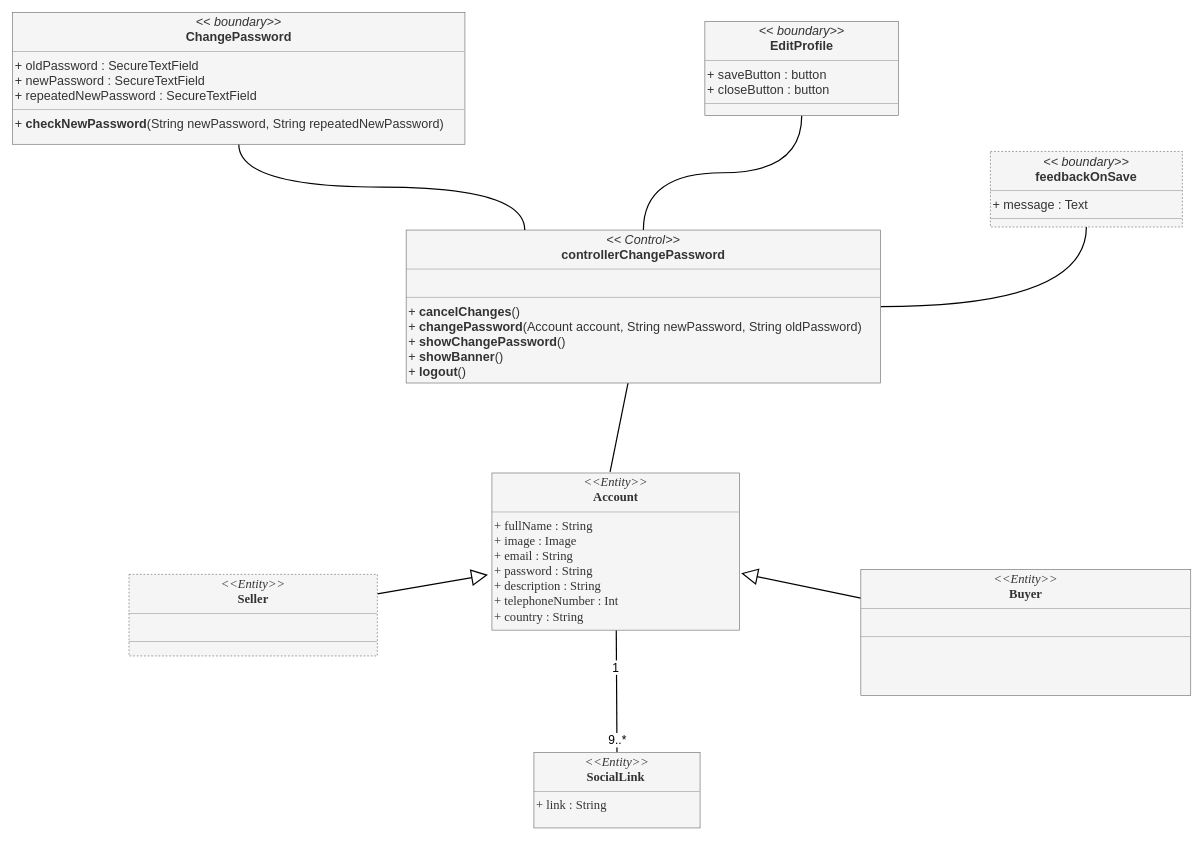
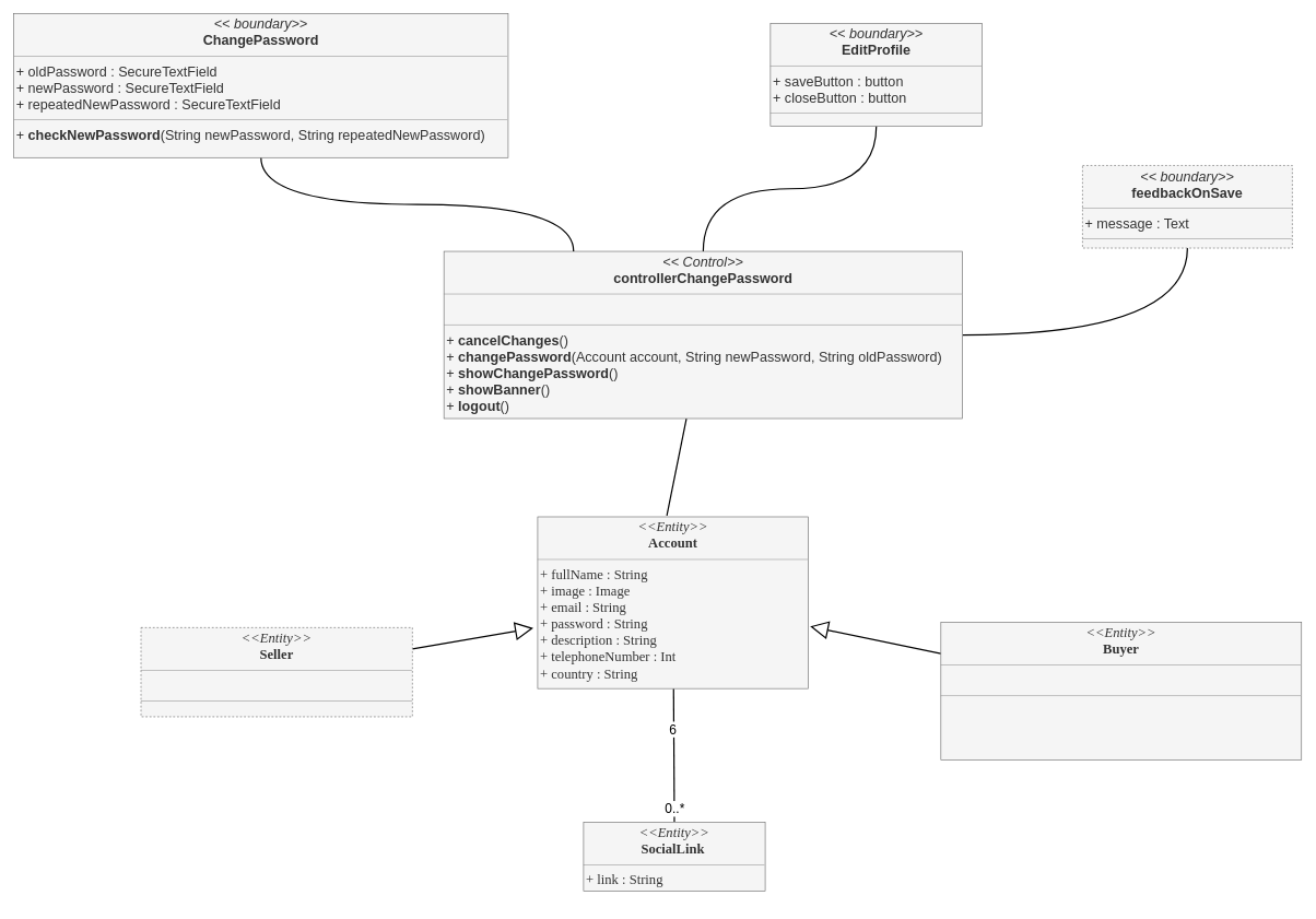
  <mxCell id="0" />
  <mxCell id="1" parent="0" />
  <mxCell id="2" style="rounded=0;orthogonalLoop=1;jettySize=auto;html=1;entryX=0.477;entryY=-0.007;entryDx=0;entryDy=0;entryPerimeter=0;strokeWidth=2;fontSize=21;endArrow=none;endFill=0;" parent="1" source="5" target="9" edge="1"><mxGeometry relative="1" as="geometry"><mxPoint x="1060.905" y="893.894" as="targetPoint" /></mxGeometry></mxCell>
  <mxCell id="3" style="edgeStyle=orthogonalEdgeStyle;rounded=0;orthogonalLoop=1;jettySize=auto;html=1;strokeWidth=2;endArrow=none;endFill=0;curved=1;" parent="1" source="5" target="6" edge="1"><mxGeometry relative="1" as="geometry" /></mxCell>
  <mxCell id="4" style="edgeStyle=orthogonalEdgeStyle;rounded=0;orthogonalLoop=1;jettySize=auto;html=1;strokeWidth=2;endArrow=none;endFill=0;curved=1;" parent="1" source="5" target="7" edge="1"><mxGeometry relative="1" as="geometry" /></mxCell>
  <mxCell id="5" value="&lt;p style=&quot;margin: 4px 0px 0px; text-align: center; font-size: 21px;&quot;&gt;&lt;font style=&quot;font-size: 21px;&quot;&gt;&lt;i style=&quot;&quot;&gt;&amp;lt;&amp;lt;&lt;/i&gt;&lt;i style=&quot;border-color: var(--border-color);&quot;&gt;&amp;nbsp;Control&lt;/i&gt;&lt;i style=&quot;&quot;&gt;&amp;gt;&amp;gt;&lt;/i&gt;&lt;br&gt;&lt;b style=&quot;&quot;&gt;controllerChangePassword&lt;/b&gt;&lt;/font&gt;&lt;/p&gt;&lt;hr style=&quot;font-size: 21px;&quot; size=&quot;1&quot;&gt;&lt;p style=&quot;margin: 0px 0px 0px 4px; font-size: 21px;&quot;&gt;&lt;br&gt;&lt;/p&gt;&lt;hr style=&quot;font-size: 21px;&quot; size=&quot;1&quot;&gt;&lt;p style=&quot;margin: 0px 0px 0px 4px; font-size: 21px;&quot;&gt;&lt;span style=&quot;background-color: initial;&quot;&gt;+ &lt;/span&gt;&lt;b style=&quot;background-color: initial;&quot;&gt;cancelChanges&lt;/b&gt;&lt;span style=&quot;background-color: initial;&quot;&gt;()&lt;/span&gt;&lt;br&gt;&lt;/p&gt;&lt;p style=&quot;margin: 0px 0px 0px 4px; font-size: 21px;&quot;&gt;&lt;font style=&quot;font-size: 21px;&quot;&gt;+ &lt;b&gt;changePassword&lt;/b&gt;(Account account, String newPassword, String oldPassword)&lt;/font&gt;&lt;/p&gt;&lt;p style=&quot;margin: 0px 0px 0px 4px; font-size: 21px;&quot;&gt;&lt;font style=&quot;font-size: 21px;&quot;&gt;+ &lt;b&gt;showChangePassword&lt;/b&gt;()&lt;/font&gt;&lt;/p&gt;&lt;p style=&quot;margin: 0px 0px 0px 4px; font-size: 21px;&quot;&gt;&lt;font style=&quot;font-size: 21px;&quot;&gt;+&amp;nbsp;&lt;b style=&quot;border-color: var(--border-color);&quot;&gt;showBanner&lt;/b&gt;()&lt;br&gt;&lt;/font&gt;&lt;/p&gt;&lt;p style=&quot;margin: 0px 0px 0px 4px; font-size: 21px;&quot;&gt;&lt;font style=&quot;font-size: 21px;&quot;&gt;+&amp;nbsp;&lt;b&gt;logout&lt;/b&gt;()&lt;/font&gt;&lt;/p&gt;" style="verticalAlign=top;align=left;overflow=fill;fontSize=12;fontFamily=Helvetica;html=1;fillColor=#f5f5f5;fontColor=#333333;strokeColor=#666666;" parent="1" vertex="1"><mxGeometry x="676" y="383" width="791" height="255" as="geometry" /></mxCell>
  <mxCell id="6" value="&lt;p style=&quot;margin: 4px 0px 0px; text-align: center; font-size: 21px;&quot;&gt;&lt;font style=&quot;font-size: 21px;&quot;&gt;&lt;i style=&quot;&quot;&gt;&amp;lt;&amp;lt;&lt;/i&gt;&lt;i style=&quot;border-color: var(--border-color);&quot;&gt;&amp;nbsp;boundary&lt;/i&gt;&lt;i style=&quot;&quot;&gt;&amp;gt;&amp;gt;&lt;/i&gt;&lt;br&gt;&lt;b style=&quot;&quot;&gt;EditProfile&lt;/b&gt;&lt;/font&gt;&lt;/p&gt;&lt;hr style=&quot;font-size: 21px;&quot; size=&quot;1&quot;&gt;&lt;p style=&quot;margin: 0px 0px 0px 4px; font-size: 21px;&quot;&gt;+ saveButton : button&lt;/p&gt;&lt;p style=&quot;margin: 0px 0px 0px 4px; font-size: 21px;&quot;&gt;+ closeButton : button&lt;/p&gt;&lt;hr style=&quot;font-size: 21px;&quot; size=&quot;1&quot;&gt;&lt;p style=&quot;margin: 0px 0px 0px 4px; font-size: 21px;&quot;&gt;&lt;br&gt;&lt;/p&gt;" style="verticalAlign=top;align=left;overflow=fill;fontSize=12;fontFamily=Helvetica;html=1;fillColor=#f5f5f5;fontColor=#333333;strokeColor=#666666;" parent="1" vertex="1"><mxGeometry x="1174" y="35" width="323" height="157" as="geometry" /></mxCell>
  <mxCell id="7" value="&lt;p style=&quot;margin: 4px 0px 0px; text-align: center; font-size: 21px;&quot;&gt;&lt;font style=&quot;font-size: 21px;&quot;&gt;&lt;i style=&quot;&quot;&gt;&amp;lt;&amp;lt;&lt;/i&gt;&lt;i style=&quot;border-color: var(--border-color);&quot;&gt;&amp;nbsp;boundary&lt;/i&gt;&lt;i style=&quot;&quot;&gt;&amp;gt;&amp;gt;&lt;/i&gt;&lt;br&gt;&lt;b&gt;feedbackOnSave&lt;/b&gt;&lt;/font&gt;&lt;/p&gt;&lt;hr style=&quot;font-size: 21px;&quot; size=&quot;1&quot;&gt;&lt;p style=&quot;margin: 0px 0px 0px 4px; font-size: 21px;&quot;&gt;+ message : Text&lt;/p&gt;&lt;hr style=&quot;font-size: 21px;&quot; size=&quot;1&quot;&gt;&lt;p style=&quot;margin: 0px 0px 0px 4px; font-size: 21px;&quot;&gt;&lt;br&gt;&lt;/p&gt;" style="verticalAlign=top;align=left;overflow=fill;fontSize=12;fontFamily=Helvetica;html=1;fillColor=#f5f5f5;fontColor=#333333;strokeColor=#666666;dashed=1;" parent="1" vertex="1"><mxGeometry x="1650" y="252" width="320" height="126" as="geometry" /></mxCell>
  <mxCell id="8" style="rounded=0;orthogonalLoop=1;jettySize=auto;html=1;entryX=0.5;entryY=0;entryDx=0;entryDy=0;endArrow=none;endFill=0;strokeWidth=2;" parent="1" source="9" target="18" edge="1"><mxGeometry relative="1" as="geometry" /></mxCell>
  <mxCell id="9" value="&lt;p style=&quot;margin: 4px 0px 0px; text-align: center; font-size: 21px;&quot;&gt;&lt;font style=&quot;font-size: 21px;&quot;&gt;&lt;i style=&quot;&quot;&gt;&amp;lt;&amp;lt;Entity&amp;gt;&amp;gt;&lt;/i&gt;&lt;br&gt;&lt;b&gt;Account&lt;/b&gt;&lt;/font&gt;&lt;/p&gt;&lt;hr style=&quot;font-size: 21px;&quot; size=&quot;1&quot;&gt;&lt;p style=&quot;margin: 0px 0px 0px 4px; font-size: 21px;&quot;&gt;&lt;font style=&quot;font-size: 21px;&quot;&gt;+ fullName : String&lt;br&gt;&lt;/font&gt;&lt;/p&gt;&lt;p style=&quot;margin: 0px 0px 0px 4px; font-size: 21px;&quot;&gt;&lt;font style=&quot;font-size: 21px;&quot;&gt;+ image : Image&lt;/font&gt;&lt;/p&gt;&lt;p style=&quot;margin: 0px 0px 0px 4px; font-size: 21px;&quot;&gt;&lt;font style=&quot;font-size: 21px;&quot;&gt;+ email : String&lt;/font&gt;&lt;/p&gt;&lt;p style=&quot;margin: 0px 0px 0px 4px; font-size: 21px;&quot;&gt;&lt;font style=&quot;font-size: 21px;&quot;&gt;+ password : String&lt;/font&gt;&lt;/p&gt;&lt;p style=&quot;margin: 0px 0px 0px 4px; font-size: 21px;&quot;&gt;&lt;font style=&quot;font-size: 21px;&quot;&gt;+ description : String&lt;/font&gt;&lt;/p&gt;&lt;p style=&quot;margin: 0px 0px 0px 4px; font-size: 21px;&quot;&gt;&lt;font style=&quot;font-size: 21px;&quot;&gt;+ telephoneNumber : Int&lt;/font&gt;&lt;/p&gt;&lt;p style=&quot;margin: 0px 0px 0px 4px; font-size: 21px;&quot;&gt;&lt;font style=&quot;font-size: 21px;&quot;&gt;+ country : String&lt;/font&gt;&lt;/p&gt;&lt;p style=&quot;margin: 0px 0px 0px 4px; font-size: 21px;&quot;&gt;&lt;/p&gt;&lt;p style=&quot;margin: 0px 0px 0px 4px; font-size: 21px;&quot;&gt;&lt;br&gt;&lt;/p&gt;" style="verticalAlign=top;align=left;overflow=fill;fontSize=12;fontFamily=SF PRO;html=1;fillColor=#f5f5f5;fontColor=#333333;strokeColor=#666666;rounded=0;" parent="1" vertex="1"><mxGeometry x="819" y="788" width="413" height="262" as="geometry" /></mxCell>
  <mxCell id="10" style="rounded=0;orthogonalLoop=1;jettySize=auto;html=1;entryX=-0.016;entryY=0.648;entryDx=0;entryDy=0;entryPerimeter=0;strokeWidth=2;endSize=23;endArrow=block;endFill=0;" parent="1" source="11" target="9" edge="1"><mxGeometry relative="1" as="geometry" /></mxCell>
  <mxCell id="11" value="&lt;p style=&quot;margin: 4px 0px 0px; text-align: center; font-size: 21px;&quot;&gt;&lt;font style=&quot;font-size: 21px;&quot;&gt;&lt;i style=&quot;&quot;&gt;&amp;lt;&amp;lt;Entity&amp;gt;&amp;gt;&lt;/i&gt;&lt;br&gt;&lt;b&gt;Seller&lt;/b&gt;&lt;/font&gt;&lt;/p&gt;&lt;hr style=&quot;font-size: 21px;&quot; size=&quot;1&quot;&gt;&lt;p style=&quot;margin: 0px 0px 0px 4px; font-size: 21px;&quot;&gt;&lt;br&gt;&lt;/p&gt;&lt;hr style=&quot;font-size: 21px;&quot; size=&quot;1&quot;&gt;&lt;p style=&quot;margin: 0px 0px 0px 4px; font-size: 21px;&quot;&gt;&lt;br&gt;&lt;/p&gt;" style="verticalAlign=top;align=left;overflow=fill;fontSize=12;fontFamily=SF PRO;html=1;fillColor=#f5f5f5;fontColor=#333333;strokeColor=#666666;rounded=0;dashed=1;" parent="1" vertex="1"><mxGeometry x="214" y="957" width="414" height="136" as="geometry" /></mxCell>
  <mxCell id="12" style="rounded=0;orthogonalLoop=1;jettySize=auto;html=1;entryX=1.006;entryY=0.638;entryDx=0;entryDy=0;entryPerimeter=0;strokeWidth=2;endArrow=block;endFill=0;endSize=23;" parent="1" source="13" target="9" edge="1"><mxGeometry relative="1" as="geometry" /></mxCell>
  <mxCell id="13" value="&lt;p style=&quot;margin: 4px 0px 0px; text-align: center; font-size: 21px;&quot;&gt;&lt;font style=&quot;font-size: 21px;&quot;&gt;&lt;i style=&quot;&quot;&gt;&amp;lt;&amp;lt;Entity&amp;gt;&amp;gt;&lt;/i&gt;&lt;br&gt;&lt;b&gt;Buyer&lt;/b&gt;&lt;/font&gt;&lt;/p&gt;&lt;hr style=&quot;font-size: 21px;&quot; size=&quot;1&quot;&gt;&lt;p style=&quot;margin: 0px 0px 0px 4px; font-size: 21px;&quot;&gt;&lt;br&gt;&lt;/p&gt;&lt;hr style=&quot;font-size: 21px;&quot; size=&quot;1&quot;&gt;&lt;p style=&quot;margin: 0px 0px 0px 4px; font-size: 21px;&quot;&gt;&lt;br&gt;&lt;/p&gt;" style="verticalAlign=top;align=left;overflow=fill;fontSize=12;fontFamily=SF PRO;html=1;fillColor=#f5f5f5;fontColor=#333333;strokeColor=#666666;rounded=0;" parent="1" vertex="1"><mxGeometry x="1434" y="949" width="550" height="210" as="geometry" /></mxCell>
  <mxCell id="14" style="rounded=0;orthogonalLoop=1;jettySize=auto;html=1;strokeWidth=2;endArrow=none;endFill=0;edgeStyle=orthogonalEdgeStyle;curved=1;entryX=0.25;entryY=0;entryDx=0;entryDy=0;" parent="1" source="15" edge="1" target="5"><mxGeometry relative="1" as="geometry"><mxPoint x="701" y="375" as="targetPoint" /></mxGeometry></mxCell>
  <mxCell id="15" value="&lt;p style=&quot;margin: 4px 0px 0px; text-align: center; font-size: 21px;&quot;&gt;&lt;font style=&quot;font-size: 21px;&quot;&gt;&lt;i style=&quot;&quot;&gt;&amp;lt;&amp;lt;&lt;/i&gt;&lt;i style=&quot;border-color: var(--border-color);&quot;&gt;&amp;nbsp;boundary&lt;/i&gt;&lt;i style=&quot;&quot;&gt;&amp;gt;&amp;gt;&lt;/i&gt;&lt;br&gt;&lt;b style=&quot;&quot;&gt;ChangePassword&lt;/b&gt;&lt;/font&gt;&lt;/p&gt;&lt;hr style=&quot;font-size: 21px;&quot; size=&quot;1&quot;&gt;&lt;p style=&quot;margin: 0px 0px 0px 4px; font-size: 21px;&quot;&gt;+ oldPassword : SecureTextField&lt;/p&gt;&lt;p style=&quot;margin: 0px 0px 0px 4px; font-size: 21px;&quot;&gt;+ newPassword : SecureTextField&lt;/p&gt;&lt;p style=&quot;margin: 0px 0px 0px 4px; font-size: 21px;&quot;&gt;+ repeatedNewPassword : SecureTextField&lt;/p&gt;&lt;hr style=&quot;font-size: 21px;&quot; size=&quot;1&quot;&gt;&lt;p style=&quot;margin: 0px 0px 0px 4px; font-size: 21px;&quot;&gt;&lt;span style=&quot;background-color: initial;&quot;&gt;+ &lt;/span&gt;&lt;b style=&quot;background-color: initial;&quot;&gt;checkNewPassword&lt;/b&gt;&lt;span style=&quot;background-color: initial;&quot;&gt;(String newPassword, String repeatedNewPassword)&lt;/span&gt;&lt;br&gt;&lt;/p&gt;" style="verticalAlign=top;align=left;overflow=fill;fontSize=12;fontFamily=Helvetica;html=1;fillColor=#f5f5f5;fontColor=#333333;strokeColor=#666666;" parent="1" vertex="1"><mxGeometry x="20" y="20" width="754" height="220" as="geometry" /></mxCell>
- <mxCell id="16" value="&lt;font style=&quot;font-size: 20px;&quot;&gt;1&lt;/font&gt;" style="edgeLabel;html=1;align=center;verticalAlign=middle;resizable=0;points=[];" parent="1" vertex="1" connectable="0"><mxGeometry x="1024.5" y="1111" as="geometry" /></mxCell>
- <mxCell id="17" value="9..*" style="edgeLabel;html=1;align=center;verticalAlign=middle;resizable=0;points=[];fontSize=20;" parent="1" vertex="1" connectable="0"><mxGeometry x="1027.5" y="1232" as="geometry" /></mxCell>
- <mxCell id="18" value="&lt;p style=&quot;margin: 4px 0px 0px; text-align: center; font-size: 21px;&quot;&gt;&lt;font style=&quot;font-size: 21px;&quot;&gt;&lt;i style=&quot;&quot;&gt;&amp;lt;&amp;lt;Entity&amp;gt;&amp;gt;&lt;/i&gt;&lt;/font&gt;&lt;/p&gt;&lt;p style=&quot;margin: 0px 0px 0px 4px; font-size: 21px;&quot;&gt;&lt;span style=&quot;white-space: pre;&quot;&gt;&#09;&lt;/span&gt;&lt;span style=&quot;white-space: pre;&quot;&gt;&#09;&lt;/span&gt;&lt;b&gt;SocialLink&lt;/b&gt;&lt;br&gt;&lt;/p&gt;&lt;hr style=&quot;font-size: 21px;&quot; size=&quot;1&quot;&gt;&lt;p style=&quot;margin: 0px 0px 0px 4px; font-size: 21px;&quot;&gt;+ link : String&amp;nbsp;&lt;/p&gt;" style="verticalAlign=top;align=left;overflow=fill;fontSize=12;fontFamily=SF PRO;html=1;fillColor=#f5f5f5;fontColor=#333333;strokeColor=#666666;rounded=0;" parent="1" vertex="1"><mxGeometry x="889" y="1253.75" width="277" height="126" as="geometry" /></mxCell>
+ <mxCell id="16" value="&lt;font style=&quot;font-size: 20px;&quot;&gt;6&lt;/font&gt;" style="edgeLabel;html=1;align=center;verticalAlign=middle;resizable=0;points=[];" parent="1" vertex="1" connectable="0"><mxGeometry x="1024.5" y="1111" as="geometry" /></mxCell>
+ <mxCell id="17" value="0..*" style="edgeLabel;html=1;align=center;verticalAlign=middle;resizable=0;points=[];fontSize=20;" parent="1" vertex="1" connectable="0"><mxGeometry x="1027.5" y="1232" as="geometry" /></mxCell>
+ <mxCell id="18" value="&lt;p style=&quot;margin: 4px 0px 0px; text-align: center; font-size: 21px;&quot;&gt;&lt;font style=&quot;font-size: 21px;&quot;&gt;&lt;i style=&quot;&quot;&gt;&amp;lt;&amp;lt;Entity&amp;gt;&amp;gt;&lt;/i&gt;&lt;/font&gt;&lt;/p&gt;&lt;p style=&quot;margin: 0px 0px 0px 4px; font-size: 21px;&quot;&gt;&lt;span style=&quot;white-space: pre;&quot;&gt;&#09;&lt;/span&gt;&lt;span style=&quot;white-space: pre;&quot;&gt;&#09;&lt;/span&gt;&lt;b&gt;SocialLink&lt;/b&gt;&lt;br&gt;&lt;/p&gt;&lt;hr style=&quot;font-size: 21px;&quot; size=&quot;1&quot;&gt;&lt;p style=&quot;margin: 0px 0px 0px 4px; font-size: 21px;&quot;&gt;+ link : String&amp;nbsp;&lt;/p&gt;" style="verticalAlign=top;align=left;overflow=fill;fontSize=12;fontFamily=SF PRO;html=1;fillColor=#f5f5f5;fontColor=#333333;strokeColor=#666666;rounded=0;" parent="1" vertex="1"><mxGeometry x="889" y="1253.75" width="277" height="105" as="geometry" /></mxCell>
